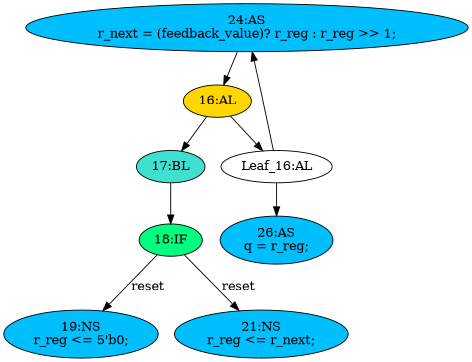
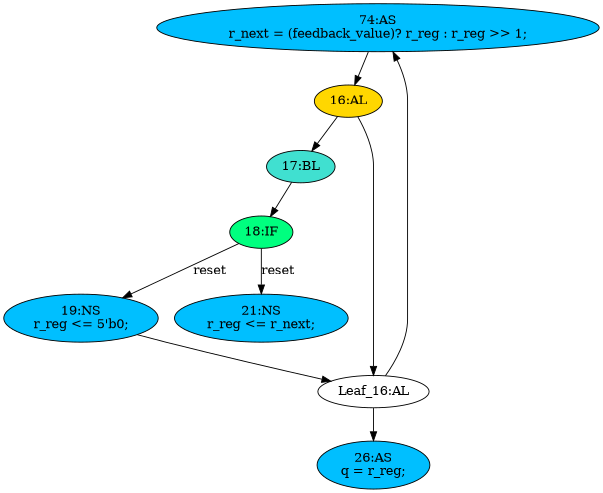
  strict digraph {
    node [fillcolor=deepskyblue statements="[]" style=filled typ=Assign]
    edge [cond="[]" lineno=None]
-   n1 [ast="<pyverilog.vparser.ast.Assign object at 0x7f7d554f1250>" def_var="['r_next']" label="24:AS\nr_next = (feedback_value)? r_reg : r_reg >> 1;" use_var="['feedback_value', 'r_reg', 'r_reg']"]
+   n1 [ast="<pyverilog.vparser.ast.Assign object at 0x7f7d554f1250>" def_var="['r_next']" label="74:AS\nr_next = (feedback_value)? r_reg : r_reg >> 1;" use_var="['feedback_value', 'r_reg', 'r_reg']"]
    n2 [ast="<pyverilog.vparser.ast.Always object at 0x7f7d554e3790>" clk_sens=True fillcolor=gold label="16:AL" sens="['clk', 'reset']" typ=Always use_var="['reset', 'r_next']"]
    n3 [ast="<pyverilog.vparser.ast.Block object at 0x7f7d554e33d0>" fillcolor=turquoise label="17:BL" typ=Block]
    n4 [def_var="['r_reg']" label="Leaf_16:AL" fillcolor="" statements="" style="" typ=""]
    n5 [ast="<pyverilog.vparser.ast.IfStatement object at 0x7f7d554e3210>" fillcolor=springgreen label="18:IF" typ=IfStatement]
    n6 [ast="<pyverilog.vparser.ast.NonblockingSubstitution object at 0x7f7d554e3890>" label="19:NS\nr_reg <= 5'b0;" statements="[<pyverilog.vparser.ast.NonblockingSubstitution object at 0x7f7d554e3890>]" typ=NonblockingSubstitution]
    n7 [ast="<pyverilog.vparser.ast.NonblockingSubstitution object at 0x7f7d5548ebd0>" label="21:NS\nr_reg <= r_next;" statements="[<pyverilog.vparser.ast.NonblockingSubstitution object at 0x7f7d5548ebd0>]" typ=NonblockingSubstitution]
    n8 [ast="<pyverilog.vparser.ast.Assign object at 0x7f7d554e6650>" def_var="['q']" label="26:AS\nq = r_reg;" use_var="['r_reg']"]
    n1 -> n2 [cond="" lineno=""]
    n2 -> n3
    n2 -> n4
    n3 -> n5
    n4 -> n1 [cond="" lineno=""]
    n4 -> n8 [cond="" lineno=""]
    n5 -> n6 [cond="['reset']" label=reset lineno=18]
    n5 -> n7 [cond="['reset']" label=reset lineno=18]
+   n6 -> n4
  }
